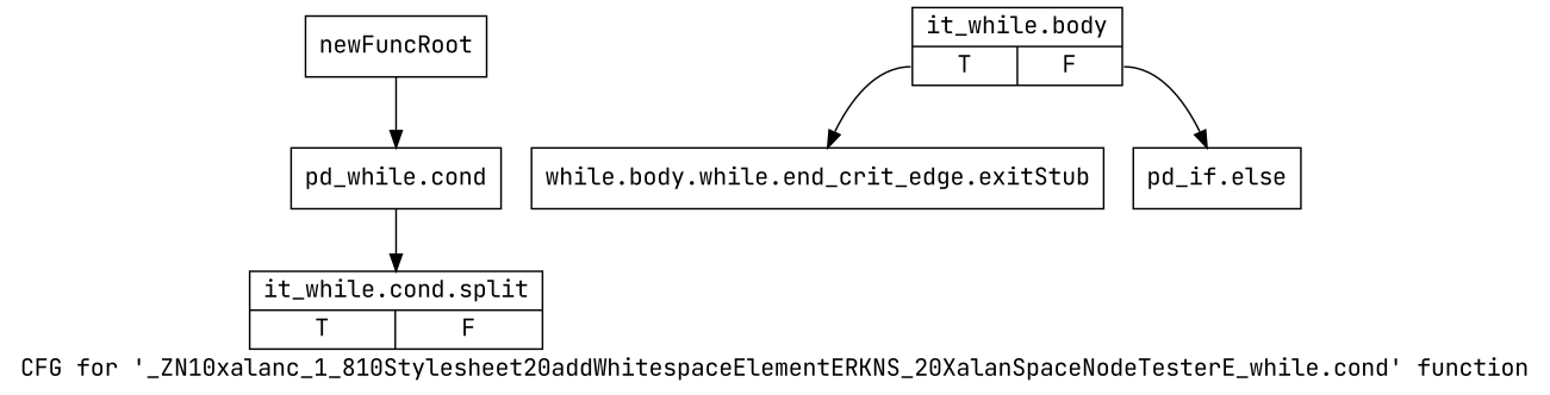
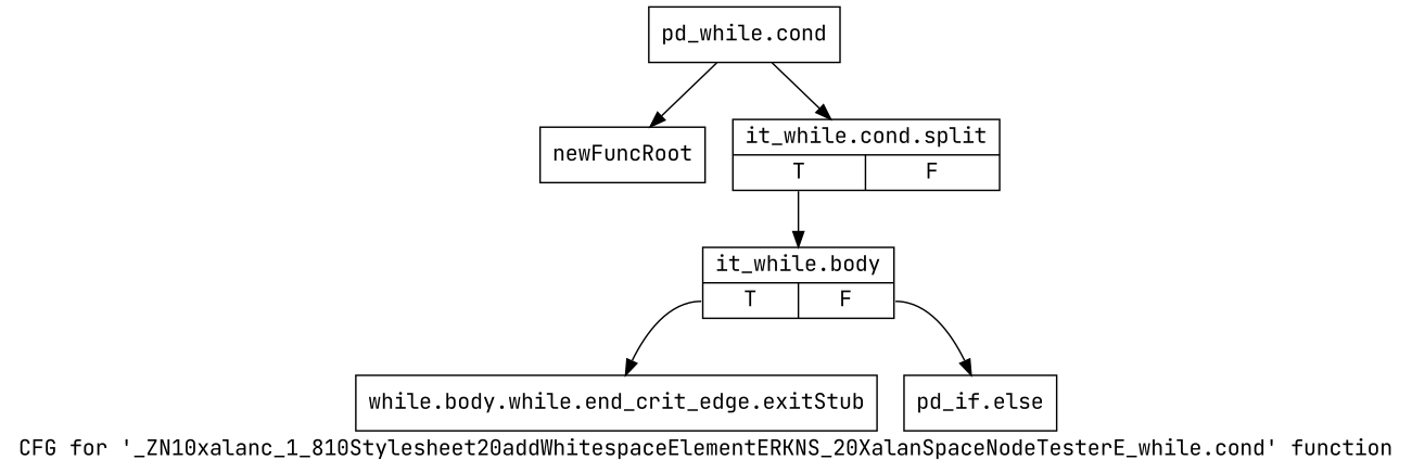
  digraph {
    fontname="JetBrains Mono"
    label="CFG for '_ZN10xalanc_1_810Stylesheet20addWhitespaceElementERKNS_20XalanSpaceNodeTesterE_while.cond' function"
    node [fontname="JetBrains Mono" shape=record]
    edge [fontname="JetBrains Mono"]
    n1 [label="{newFuncRoot}"]
    n2 [label="{pd_while.cond}"]
    n3 [label="{it_while.cond.split|{<s0>T|<s1>F}}"]
    n4 [label="{it_while.body|{<s0>T|<s1>F}}"]
    n5 [label="{while.body.while.end_crit_edge.exitStub}"]
    n6 [label="{pd_if.else}"]
-   n1 -> n2
+   n2 -> n1
    n2 -> n3
+   n3 -> n4 [tailport=s0]
    n4 -> n5 [tailport=s0]
    n4 -> n6 [tailport=s1]
  }
